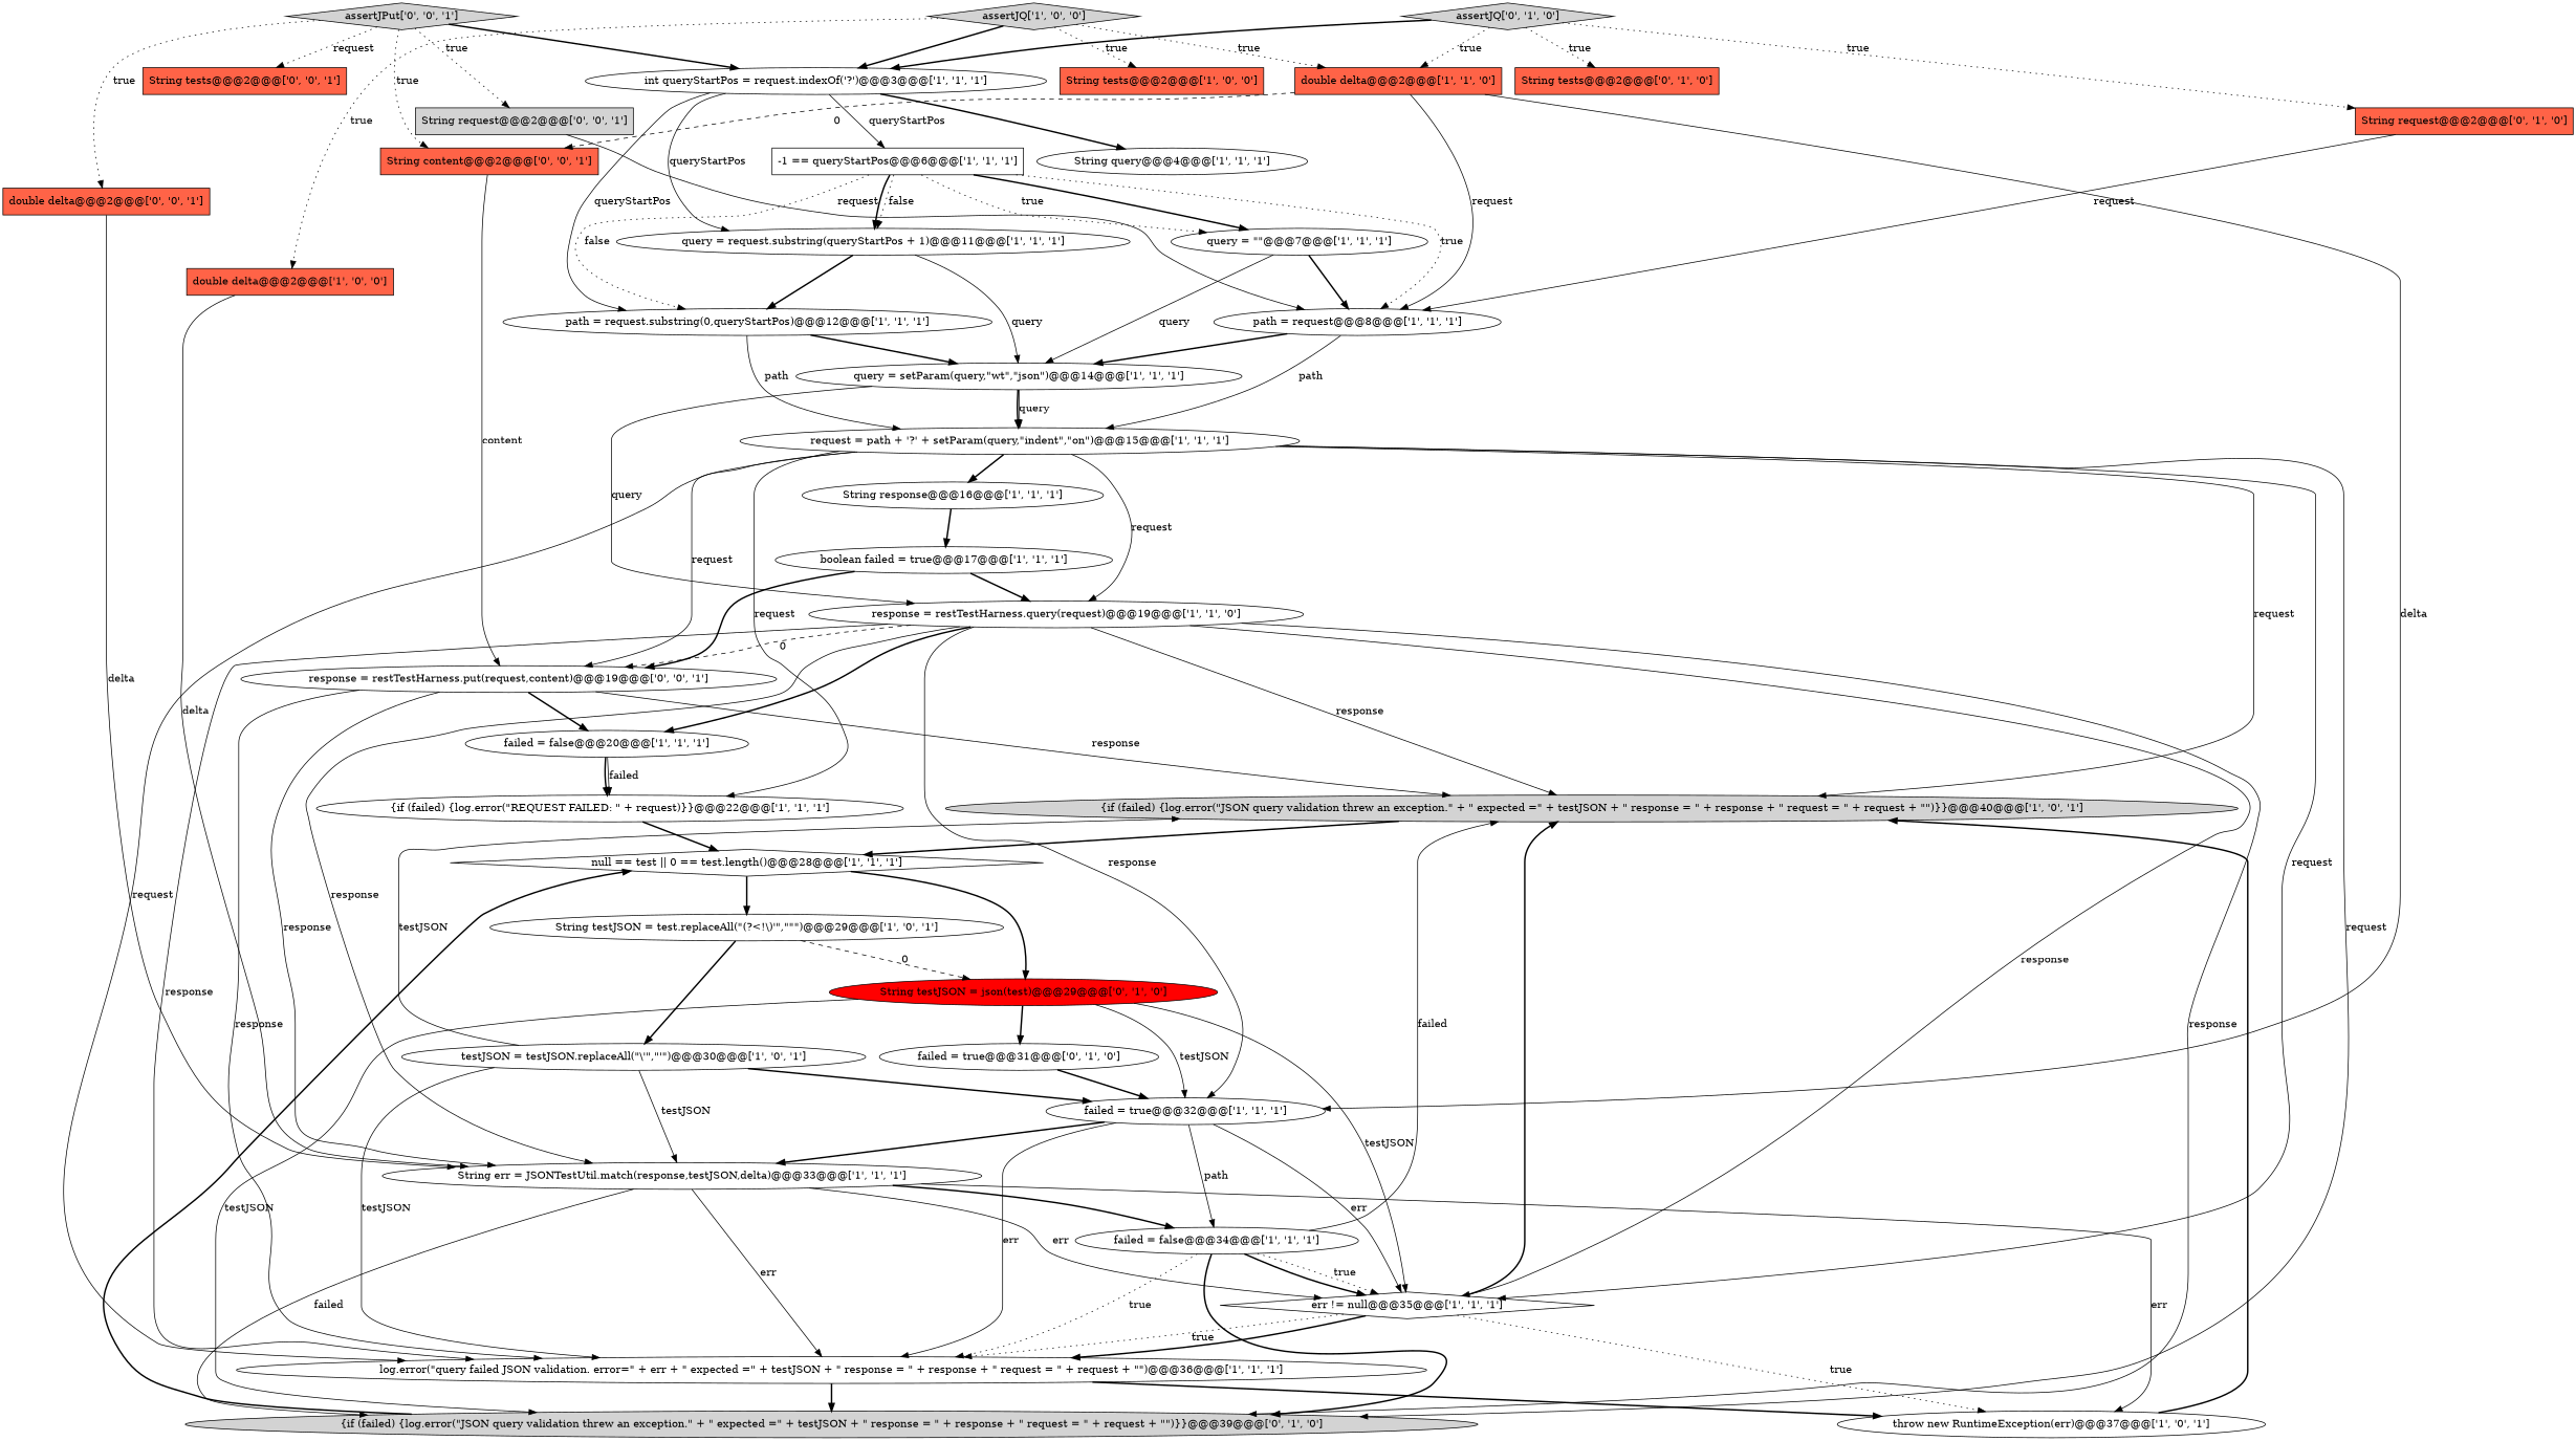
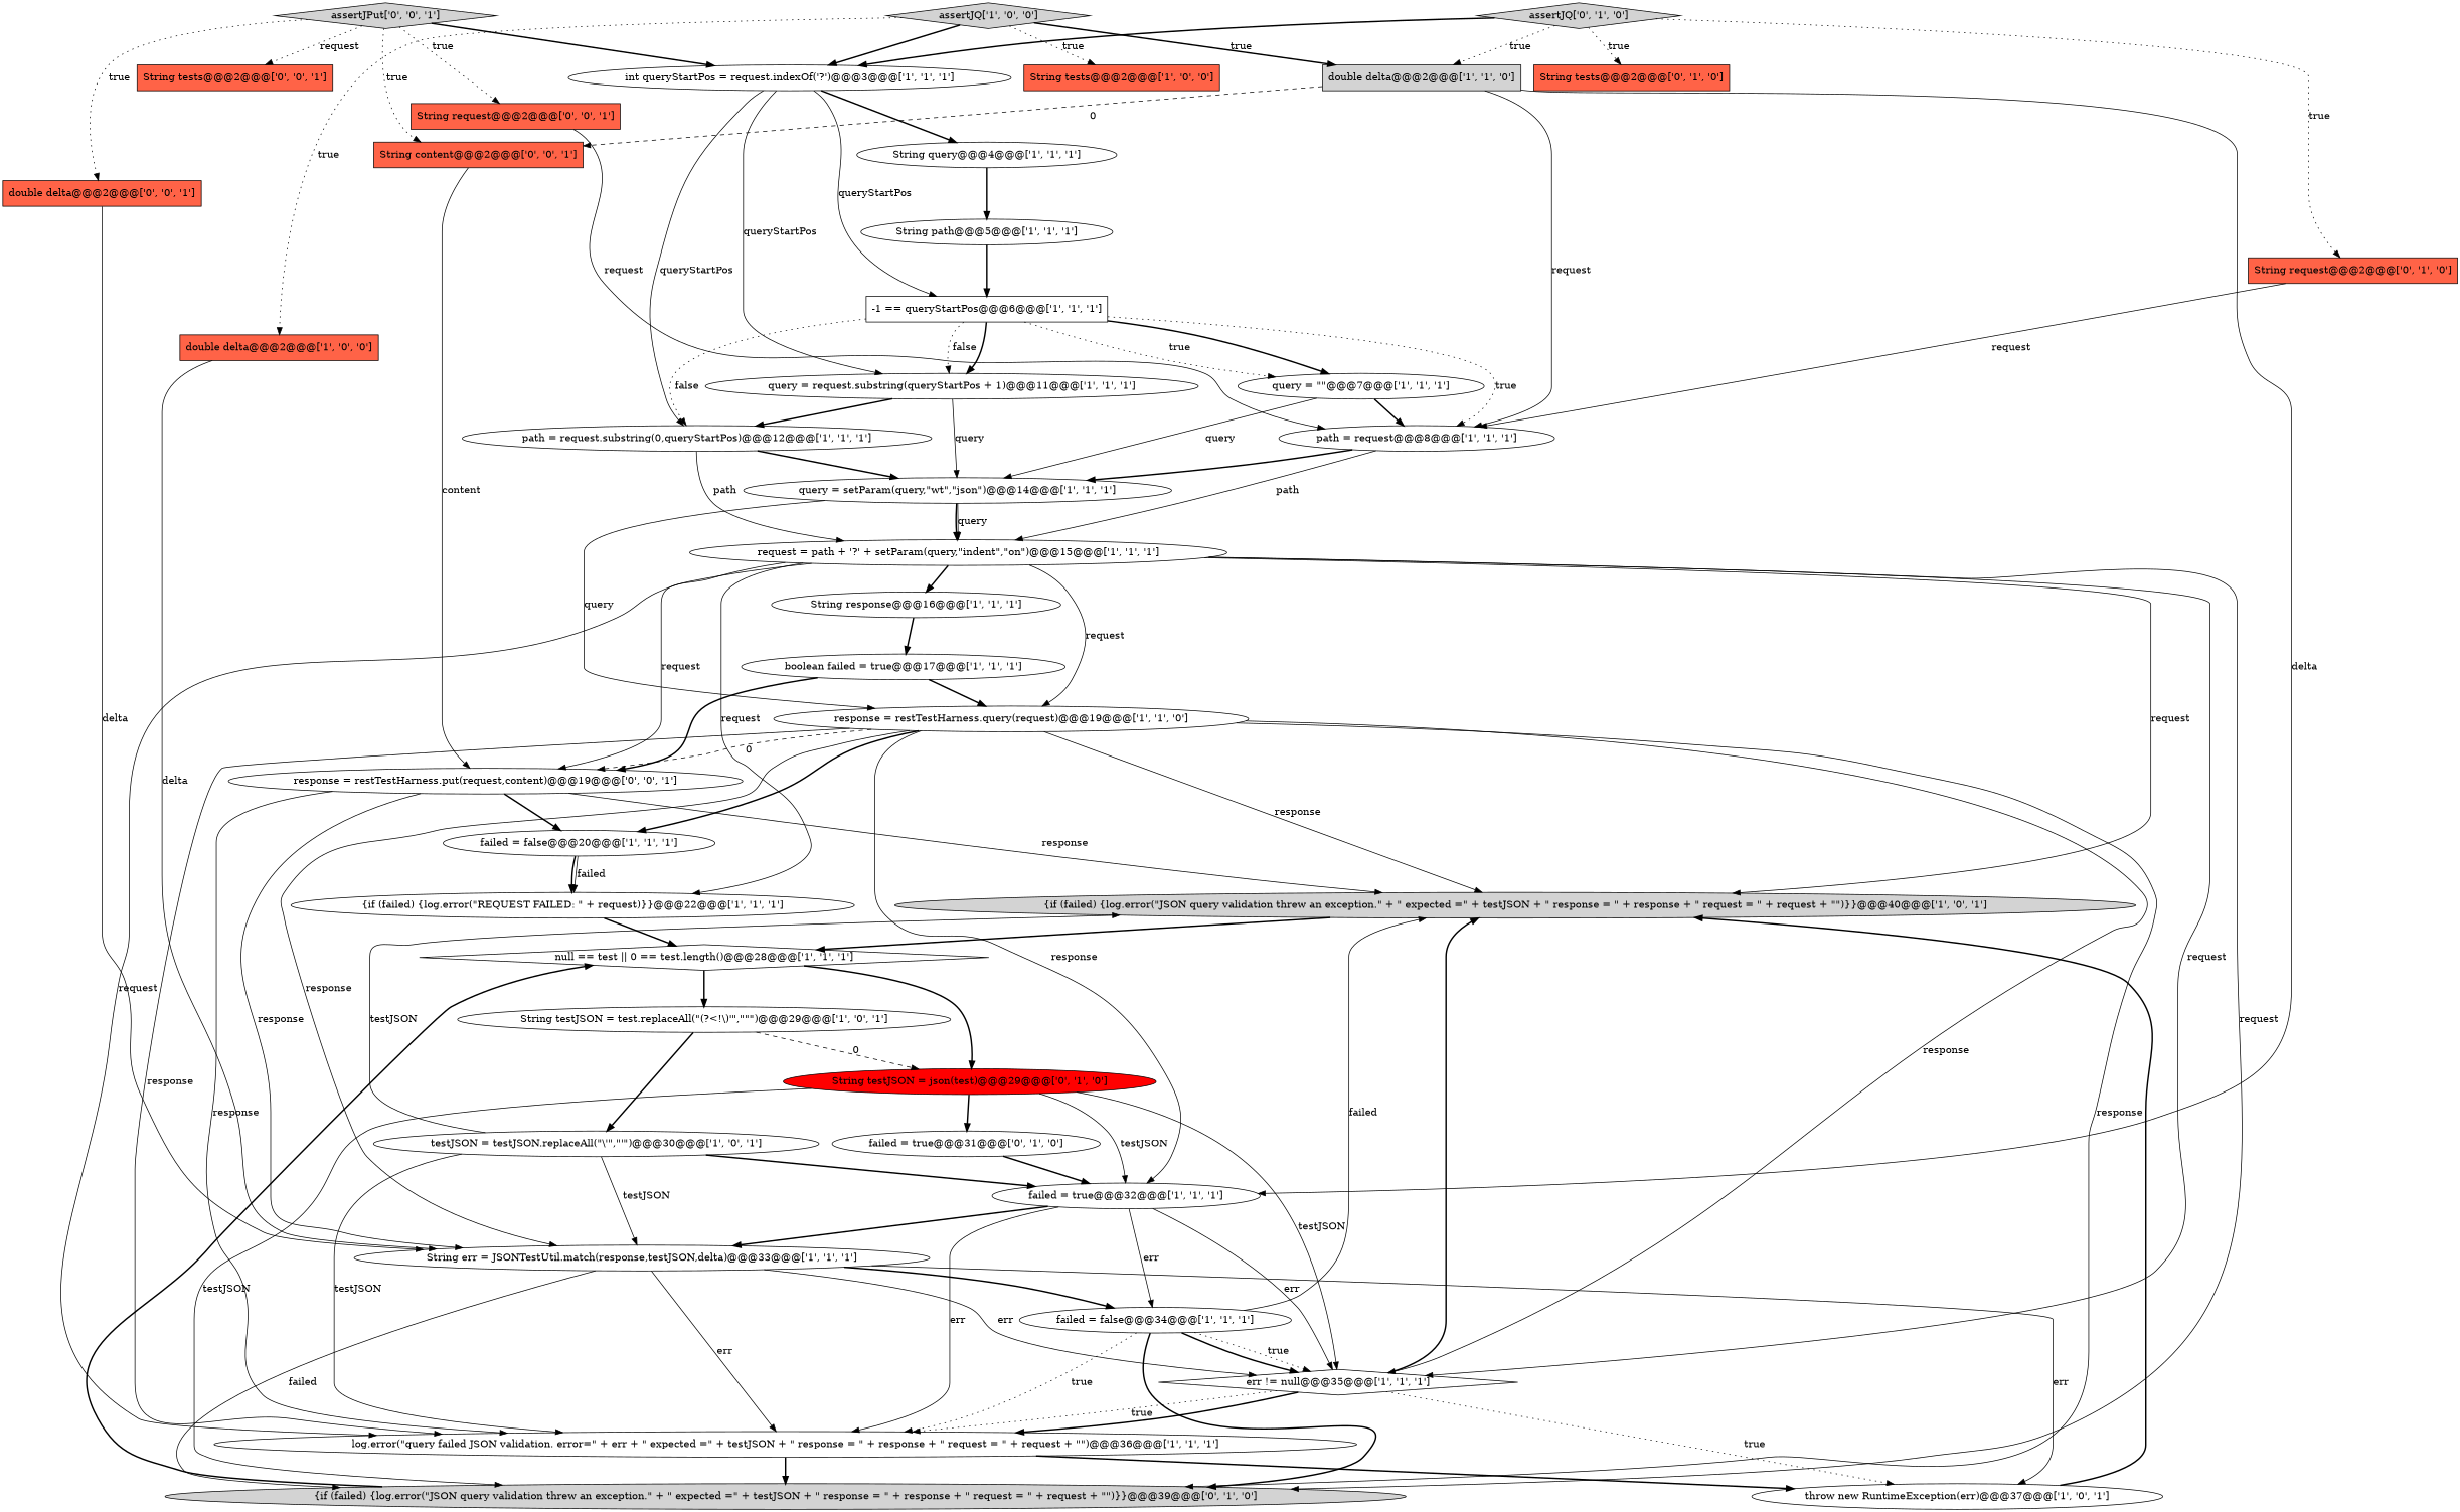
  digraph {
    node [fillcolor=white shape=ellipse style=filled]
    edge [style=solid]
    n1 [label="path = request@@@8@@@['1', '1', '1']"]
    n2 [label="request = path + '?' + setParam(query,\"indent\",\"on\")@@@15@@@['1', '1', '1']"]
    n3 [label="query = setParam(query,\"wt\",\"json\")@@@14@@@['1', '1', '1']"]
    n4 [fillcolor=lightgray label="{if (failed) {log.error(\"JSON query validation threw an exception.\" + \" expected =\" + testJSON + \" response = \" + response + \" request = \" + request + \"\")}}@@@40@@@['1', '0', '1']"]
    n5 [label="log.error(\"query failed JSON validation. error=\" + err + \" expected =\" + testJSON + \" response = \" + response + \" request = \" + request + \"\")@@@36@@@['1', '1', '1']"]
    n6 [label="{if (failed) {log.error(\"REQUEST FAILED: \" + request)}}@@@22@@@['1', '1', '1']"]
    n7 [label="response = restTestHarness.put(request,content)@@@19@@@['0', '0', '1']"]
    n8 [fillcolor=lightgray label="{if (failed) {log.error(\"JSON query validation threw an exception.\" + \" expected =\" + testJSON + \" response = \" + response + \" request = \" + request + \"\")}}@@@39@@@['0', '1', '0']"]
    n9 [label="err != null@@@35@@@['1', '1', '1']" shape=diamond]
    n10 [label="String response@@@16@@@['1', '1', '1']"]
    n11 [label="response = restTestHarness.query(request)@@@19@@@['1', '1', '0']"]
    n12 [label="null == test || 0 == test.length()@@@28@@@['1', '1', '1']" shape=diamond]
    n13 [fillcolor=red label="String testJSON = json(test)@@@29@@@['0', '1', '0']"]
    n14 [label="String testJSON = test.replaceAll(\"(?<!\\)'\",\"\"\")@@@29@@@['1', '0', '1']"]
    n15 [label="throw new RuntimeException(err)@@@37@@@['1', '0', '1']"]
    n16 [label="String err = JSONTestUtil.match(response,testJSON,delta)@@@33@@@['1', '1', '1']"]
    n17 [label="failed = false@@@20@@@['1', '1', '1']"]
    n18 [label="boolean failed = true@@@17@@@['1', '1', '1']"]
    n19 [label="failed = true@@@32@@@['1', '1', '1']"]
    n20 [label="failed = false@@@34@@@['1', '1', '1']"]
-   n21 [fillcolor=lightgray label="String request@@@2@@@['0', '0', '1']" shape=box]
+   n21 [fillcolor=tomato label="String request@@@2@@@['0', '0', '1']" shape=box]
    n22 [fillcolor=tomato label="String tests@@@2@@@['0', '0', '1']" shape=box]
    n23 [fillcolor=tomato label="String request@@@2@@@['0', '1', '0']" shape=box]
    n24 [fillcolor=lightgray label="assertJPut['0', '0', '1']" shape=diamond]
    n25 [fillcolor=tomato label="double delta@@@2@@@['0', '0', '1']" shape=box]
    n26 [fillcolor=tomato label="String content@@@2@@@['0', '0', '1']" shape=box]
    n27 [label="int queryStartPos = request.indexOf('?')@@@3@@@['1', '1', '1']"]
    n28 [label="String query@@@4@@@['1', '1', '1']"]
    n29 [label="path = request.substring(0,queryStartPos)@@@12@@@['1', '1', '1']"]
    n30 [label="-1 == queryStartPos@@@6@@@['1', '1', '1']" shape=box]
    n31 [label="query = request.substring(queryStartPos + 1)@@@11@@@['1', '1', '1']"]
    n32 [label="failed = true@@@31@@@['0', '1', '0']"]
    n33 [label="testJSON = testJSON.replaceAll(\"\\'\",\"'\")@@@30@@@['1', '0', '1']"]
    n34 [fillcolor=tomato label="String tests@@@2@@@['1', '0', '0']" shape=box]
+   n35 [label="String path@@@5@@@['1', '1', '1']"]
    n36 [label="query = \"\"@@@7@@@['1', '1', '1']"]
-   n37 [fillcolor=tomato label="double delta@@@2@@@['1', '1', '0']" shape=box]
+   n37 [fillcolor=lightgray label="double delta@@@2@@@['1', '1', '0']" shape=box]
    n38 [fillcolor=lightgray label="assertJQ['0', '1', '0']" shape=diamond]
    n39 [fillcolor=tomato label="String tests@@@2@@@['0', '1', '0']" shape=box]
    n40 [fillcolor=tomato label="double delta@@@2@@@['1', '0', '0']" shape=box]
    n41 [fillcolor=lightgray label="assertJQ['1', '0', '0']" shape=diamond]
    n1 -> n2 [label=path]
    n1 -> n3 [style=bold]
    n2 -> n4 [label=request]
    n2 -> n5 [label=request]
    n2 -> n6 [label=request]
    n2 -> n7 [label=request]
    n2 -> n8 [label=request]
    n2 -> n9 [label=request]
    n2 -> n10 [style=bold]
    n2 -> n11 [label=request]
    n3 -> n2 [style=bold]
    n3 -> n2 [label=query]
    n3 -> n11 [label=query]
    n4 -> n12 [style=bold]
    n5 -> n8 [style=bold]
    n5 -> n15 [style=bold]
    n6 -> n12 [style=bold]
    n7 -> n4 [label=response]
    n7 -> n5 [label=response]
    n7 -> n16 [label=response]
    n7 -> n17 [style=bold]
    n8 -> n12 [style=bold]
    n9 -> n4 [style=bold]
    n9 -> n5 [label=true style=dotted]
    n9 -> n5 [style=bold]
    n9 -> n15 [label=true style=dotted]
    n10 -> n18 [style=bold]
    n11 -> n4 [label=response]
    n11 -> n5 [label=response]
    n11 -> n7 [label=0 style=dashed]
    n11 -> n8 [label=response]
    n11 -> n9 [label=response]
    n11 -> n16 [label=response]
    n11 -> n17 [style=bold]
    n11 -> n19 [label=response]
    n12 -> n13 [style=bold]
    n12 -> n14 [style=bold]
    n13 -> n8 [label=testJSON]
    n13 -> n9 [label=testJSON]
    n13 -> n19 [label=testJSON]
    n13 -> n32 [style=bold]
    n14 -> n13 [label=0 style=dashed]
    n14 -> n33 [style=bold]
    n15 -> n4 [style=bold]
    n16 -> n5 [label=err]
    n16 -> n8 [label=failed]
    n16 -> n9 [label=err]
    n16 -> n15 [label=err]
    n16 -> n20 [style=bold]
    n17 -> n6 [label=failed]
    n17 -> n6 [style=bold]
    n18 -> n7 [style=bold]
    n18 -> n11 [style=bold]
    n19 -> n5 [label=err]
    n19 -> n9 [label=err]
    n19 -> n16 [style=bold]
-   n19 -> n20 [label=path]
+   n19 -> n20 [label=err]
    n20 -> n4 [label=failed]
    n20 -> n5 [label=true style=dotted]
    n20 -> n8 [style=bold]
    n20 -> n9 [style=bold]
    n20 -> n9 [label=true style=dotted]
    n21 -> n1 [label=request]
    n23 -> n1 [label=request]
    n24 -> n21 [label=true style=dotted]
    n24 -> n22 [label=request style=dotted]
    n24 -> n25 [label=true style=dotted]
    n24 -> n26 [label=true style=dotted]
    n24 -> n27 [style=bold]
    n25 -> n16 [label=delta]
    n26 -> n7 [label=content]
    n27 -> n28 [style=bold]
    n27 -> n29 [label=queryStartPos]
    n27 -> n30 [label=queryStartPos]
    n27 -> n31 [label=queryStartPos]
+   n28 -> n35 [style=bold]
    n29 -> n2 [label=path]
    n29 -> n3 [style=bold]
    n30 -> n1 [label=true style=dotted]
    n30 -> n29 [label=false style=dotted]
    n30 -> n31 [label=false style=dotted]
    n30 -> n31 [style=bold]
    n30 -> n36 [style=bold]
    n30 -> n36 [label=true style=dotted]
    n31 -> n3 [label=query]
    n31 -> n29 [style=bold]
    n32 -> n19 [style=bold]
    n33 -> n4 [label=testJSON]
    n33 -> n5 [label=testJSON]
    n33 -> n16 [label=testJSON]
    n33 -> n19 [style=bold]
+   n35 -> n30 [style=bold]
    n36 -> n1 [style=bold]
    n36 -> n3 [label=query]
    n37 -> n1 [label=request]
    n37 -> n19 [label=delta]
    n37 -> n26 [label=0 style=dashed]
    n38 -> n23 [label=true style=dotted]
    n38 -> n27 [style=bold]
    n38 -> n37 [label=true style=dotted]
    n38 -> n39 [label=true style=dotted]
    n40 -> n16 [label=delta]
    n41 -> n27 [style=bold]
    n41 -> n34 [label=true style=dotted]
-   n41 -> n37 [label=true style=dotted]
+   n41 -> n37 [label=true style=bold]
    n41 -> n40 [label=true style=dotted]
  }
